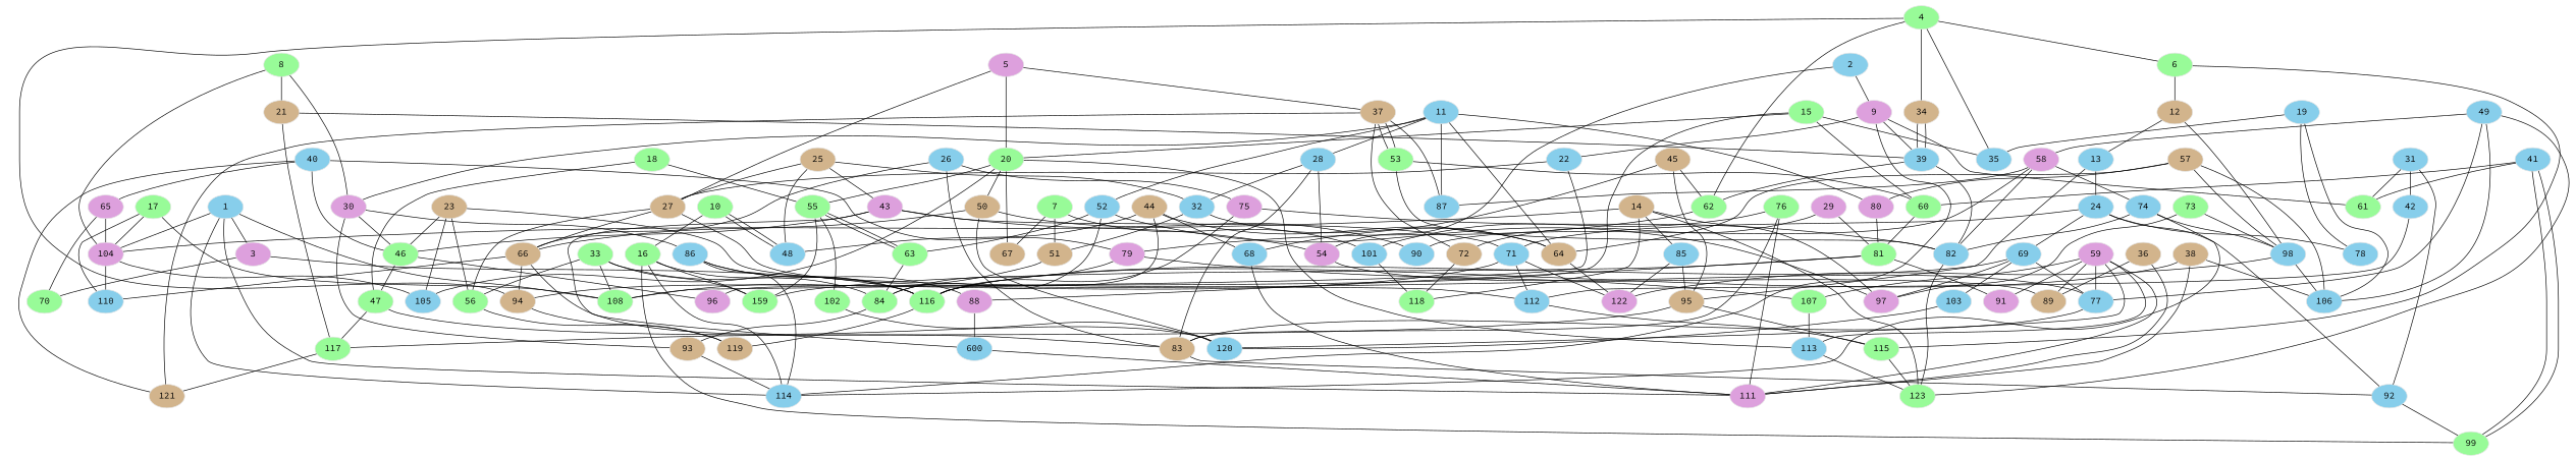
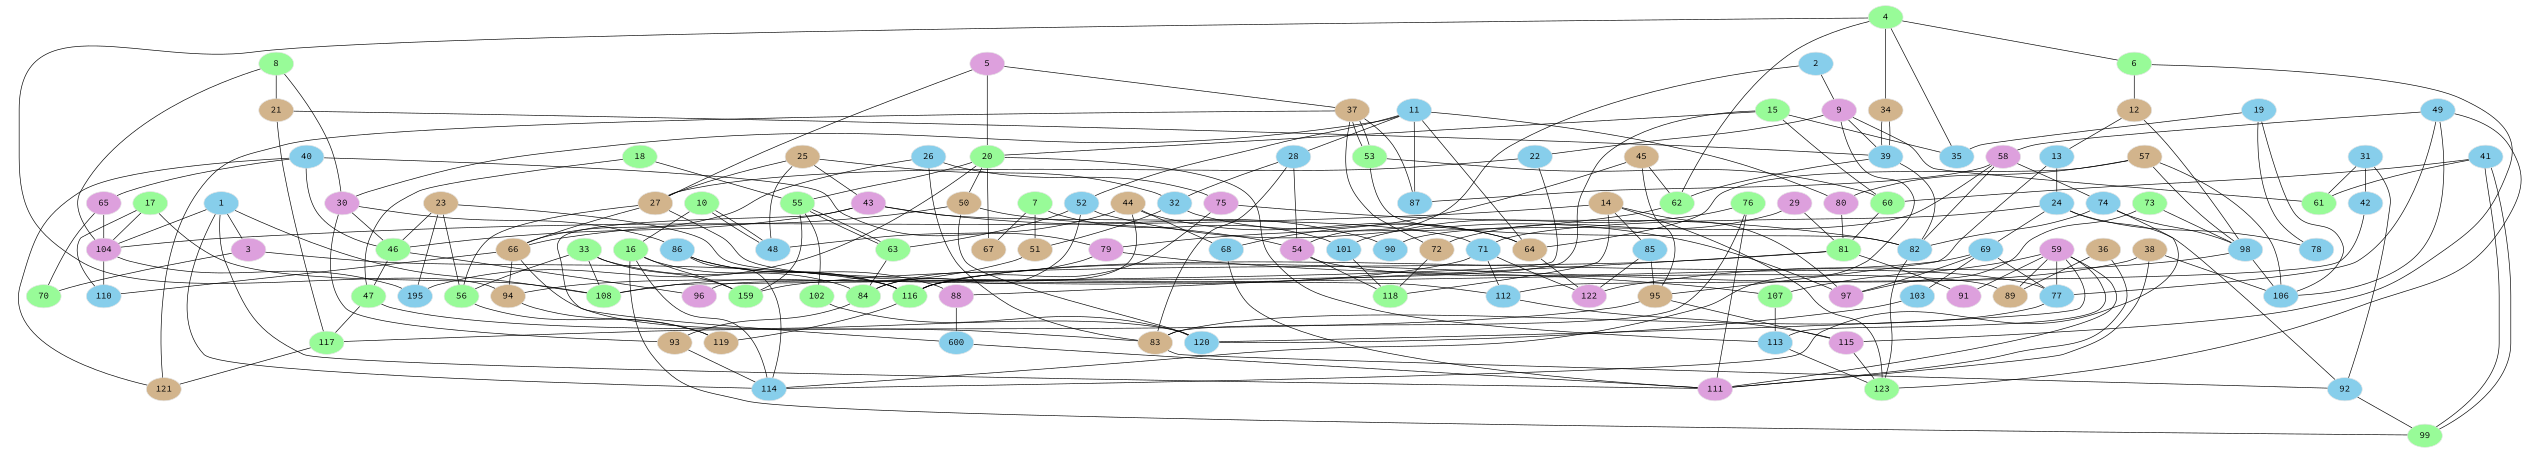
  graph {
    fontname="Source Code Pro"
    node [color=gray90 fillcolor=skyblue fontname="Source Code Pro" style=filled]
    edge [fontname="Source Code Pro"]
    3 [fillcolor=plum]
    1
    104 [fillcolor=plum]
    108 [fillcolor=palegreen]
    111 [fillcolor=plum]
    114
    70 [fillcolor=palegreen]
    116 [fillcolor=palegreen]
    110
-   105
+   105 [label=195]
    9 [fillcolor=plum]
    2
    54 [fillcolor=plum]
    22
    39
    61 [fillcolor=palegreen]
    118 [fillcolor=palegreen]
    77
    56 [fillcolor=palegreen]
    119 [fillcolor=tan]
    4 [fillcolor=palegreen]
    6 [fillcolor=palegreen]
    34 [fillcolor=tan]
    35
    62 [fillcolor=palegreen]
    94 [fillcolor=tan]
    12 [fillcolor=tan]
-   115 [fillcolor=palegreen]
+   115 [fillcolor=plum]
    79 [fillcolor=plum]
    5 [fillcolor=plum]
    20 [fillcolor=palegreen]
    27 [fillcolor=tan]
    37 [fillcolor=tan]
    67 [fillcolor=tan]
    55 [fillcolor=palegreen]
    50 [fillcolor=tan]
    113
    66 [fillcolor=tan]
    89 [fillcolor=tan]
    87
    53 [fillcolor=palegreen]
    72 [fillcolor=tan]
    121 [fillcolor=tan]
    13
    98
    123 [fillcolor=palegreen]
    7 [fillcolor=palegreen]
    51 [fillcolor=tan]
    101
    8 [fillcolor=palegreen]
    21 [fillcolor=tan]
    30 [fillcolor=plum]
    117 [fillcolor=palegreen]
    46 [fillcolor=palegreen]
    86
    93 [fillcolor=tan]
    82
    10 [fillcolor=palegreen]
    16 [fillcolor=palegreen]
    48
    84 [fillcolor=palegreen]
    99 [fillcolor=palegreen]
    n63 [fillcolor=palegreen label=159]
    11
    28
    52
    64 [fillcolor=tan]
    80 [fillcolor=plum]
    32
    83 [fillcolor=tan]
    97 [fillcolor=plum]
    63 [fillcolor=palegreen]
    122 [fillcolor=plum]
    81 [fillcolor=palegreen]
    24
    95 [fillcolor=tan]
    106
    78
    69
    71
    92
    14 [fillcolor=tan]
    85
    15 [fillcolor=palegreen]
    60 [fillcolor=palegreen]
    96 [fillcolor=plum]
    17 [fillcolor=palegreen]
    18 [fillcolor=palegreen]
    47 [fillcolor=palegreen]
    102 [fillcolor=palegreen]
    19
    90
    120
    23 [fillcolor=tan]
    112
    103
    25 [fillcolor=tan]
    43 [fillcolor=plum]
    n99 [label=600]
    26
    75 [fillcolor=plum]
    29 [fillcolor=plum]
    91 [fillcolor=plum]
    88 [fillcolor=plum]
    31
    42
    33 [fillcolor=palegreen]
    36 [fillcolor=tan]
    38 [fillcolor=tan]
    40
    65 [fillcolor=plum]
    107 [fillcolor=palegreen]
    41
    44 [fillcolor=tan]
    68
    45 [fillcolor=tan]
    49
    58 [fillcolor=plum]
    74
    57 [fillcolor=tan]
    59 [fillcolor=plum]
    73 [fillcolor=palegreen]
    76 [fillcolor=palegreen]
    3 -- 70
    3 -- 116
    1 -- 3
    1 -- 104
    1 -- 108
    1 -- 111
    1 -- 114
    104 -- 110
    104 -- 105
    116 -- 119
    9 -- 114
    9 -- 22
    9 -- 39
    9 -- 61
    2 -- 9
    2 -- 54
+   54 -- 118
    54 -- 77
    22 -- 108
    22 -- 27
    39 -- 62
    39 -- 82
    77 -- 83
    56 -- 119
    4 -- 6
    4 -- 34
    4 -- 35
    4 -- 62
    4 -- 94
    6 -- 12
    6 -- 115
    34 -- 39
    34 -- 39
    62 -- 79
    94 -- 119
    12 -- 13
    12 -- 98
    115 -- 123
    79 -- 84
    79 -- 107
    5 -- 20
    5 -- 27
    5 -- 37
    20 -- 105
    20 -- 67
    20 -- 55
    20 -- 50
    20 -- 113
    27 -- 56
    27 -- 66
    27 -- 89
    37 -- 87
    37 -- 53
    37 -- 53
    37 -- 72
    37 -- 121
    55 -- n63
    55 -- 63
    55 -- 63
    55 -- 102
    50 -- 66
    50 -- 90
    50 -- 120
    113 -- 123
    66 -- 110
    66 -- 94
    66 -- 120
    53 -- 82
    53 -- 60
    72 -- 118
    13 -- 24
    13 -- 95
    98 -- 122
    98 -- 106
    7 -- 67
    7 -- 51
    7 -- 101
    51 -- 108
    101 -- 118
    8 -- 104
    8 -- 21
    8 -- 30
    21 -- 39
    21 -- 117
    30 -- 46
    30 -- 86
    30 -- 93
    117 -- 121
    46 -- 96
    46 -- 47
    86 -- 114
    86 -- 116
    86 -- 88
    93 -- 114
    82 -- 123
    10 -- 16
    10 -- 48
    10 -- 48
    16 -- 114
    16 -- 84
    16 -- 99
    16 -- n63
    84 -- 93
    11 -- 87
    11 -- 30
    11 -- 28
    11 -- 52
    11 -- 64
    11 -- 80
    28 -- 54
    28 -- 32
    28 -- 83
    52 -- 84
    52 -- 97
    52 -- 63
    64 -- 122
    80 -- 81
    32 -- 51
    32 -- 64
    83 -- 92
    63 -- 84
    81 -- n63
    81 -- 91
    81 -- 88
    24 -- 78
    24 -- 69
    24 -- 71
    24 -- 92
    95 -- 115
    95 -- 117
    69 -- 116
    69 -- 77
    69 -- 97
    69 -- 103
    71 -- 94
    71 -- 122
    71 -- 112
    92 -- 99
    14 -- 104
    14 -- 118
    14 -- 123
    14 -- 97
    14 -- 85
    85 -- 122
    85 -- 95
    15 -- 35
    15 -- 20
    15 -- 60
    15 -- 96
    60 -- 81
    17 -- 104
    17 -- 108
    17 -- 110
    18 -- 55
    18 -- 47
    47 -- 117
    47 -- 83
    102 -- 120
    19 -- 35
    19 -- 106
    19 -- 78
    23 -- 105
    23 -- 56
    23 -- 46
    23 -- 112
    112 -- 115
    103 -- 120
    25 -- 27
    25 -- 48
    25 -- 32
    25 -- 43
    43 -- 54
    43 -- 46
    43 -- 71
    43 -- n99
    n99 -- 111
    26 -- 66
    26 -- 83
    26 -- 75
    75 -- 116
    75 -- 82
    29 -- 72
    29 -- 81
    88 -- n99
    31 -- 61
    31 -- 92
    31 -- 42
    42 -- 112
    33 -- 108
    33 -- 116
    33 -- 56
    33 -- n63
    36 -- 111
    36 -- 89
    38 -- 111
    38 -- 116
    38 -- 106
    40 -- 79
    40 -- 121
    40 -- 46
    40 -- 65
    65 -- 104
    65 -- 70
    107 -- 113
    41 -- 61
    41 -- 99
    41 -- 99
    41 -- 60
    44 -- 116
    44 -- 48
    44 -- 64
    44 -- 68
    68 -- 111
    45 -- 62
    45 -- 95
    45 -- 68
    49 -- 77
    49 -- 123
    49 -- 106
    49 -- 58
    58 -- 87
    58 -- 82
    58 -- 90
    58 -- 74
    74 -- 114
    74 -- 98
    74 -- 82
    57 -- 98
    57 -- 64
    57 -- 80
    57 -- 106
    59 -- 111
    59 -- 77
    59 -- 113
    59 -- 89
    59 -- 120
    59 -- 91
    59 -- 107
    73 -- 98
    73 -- 97
    76 -- 111
    76 -- 101
    76 -- 83
  }
